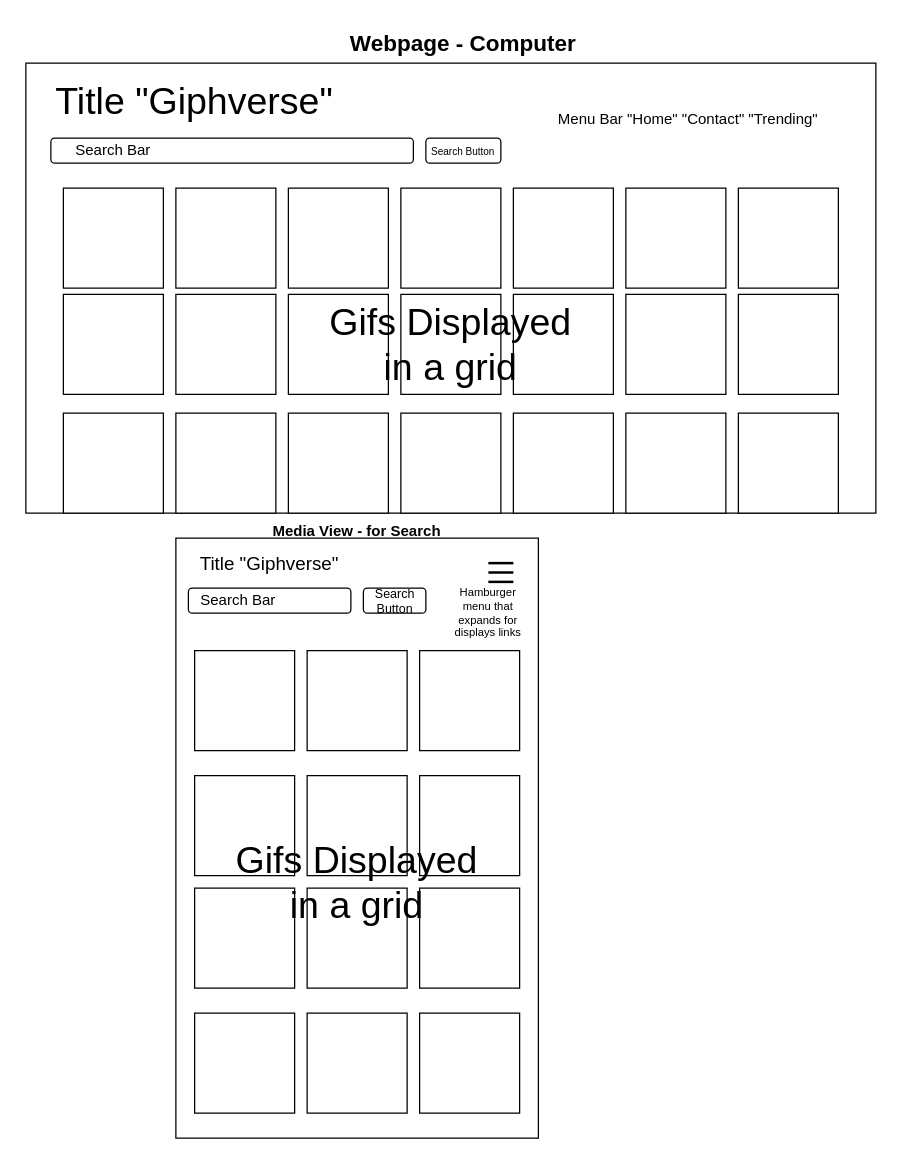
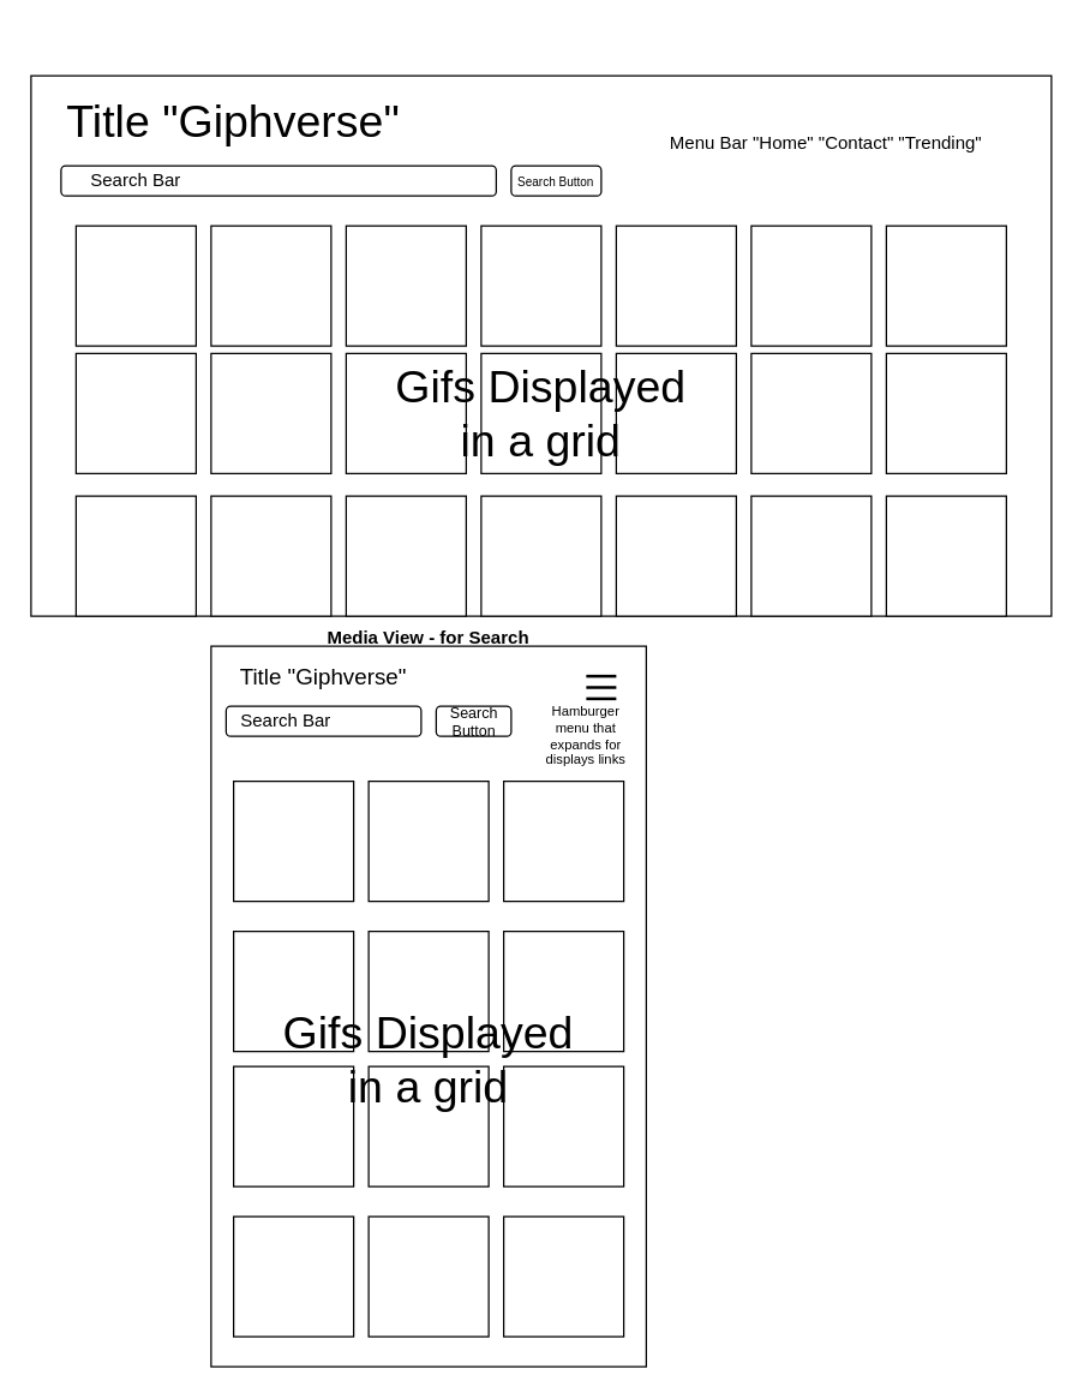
  <mxCell id="0" />
  <mxCell id="1" parent="0" />
  <mxCell id="2" value="" style="rounded=0;whiteSpace=wrap;html=1;" vertex="1" parent="1"><mxGeometry x="20" y="50" width="680" height="360" as="geometry" /></mxCell>
  <mxCell id="3" value="&lt;font style=&quot;font-size: 30px;&quot;&gt;Title &quot;Giphverse&quot;&lt;/font&gt;" style="text;strokeColor=none;align=center;fillColor=none;html=1;verticalAlign=middle;whiteSpace=wrap;rounded=0;" vertex="1" parent="1"><mxGeometry x="30" y="60" width="250" height="40" as="geometry" /></mxCell>
  <mxCell id="4" value="Menu Bar &quot;Home&quot; &quot;Contact&quot; &quot;Trending&quot;" style="text;strokeColor=none;align=center;fillColor=none;html=1;verticalAlign=middle;whiteSpace=wrap;rounded=0;" vertex="1" parent="1"><mxGeometry x="440" y="80" width="220" height="30" as="geometry" /></mxCell>
  <mxCell id="5" value="" style="rounded=1;whiteSpace=wrap;html=1;" vertex="1" parent="1"><mxGeometry x="40" y="110" width="290" height="20" as="geometry" /></mxCell>
  <mxCell id="6" value="Search Bar" style="text;strokeColor=none;align=center;fillColor=none;html=1;verticalAlign=middle;whiteSpace=wrap;rounded=0;" vertex="1" parent="1"><mxGeometry x="50" y="105" width="80" height="30" as="geometry" /></mxCell>
  <mxCell id="7" value="" style="rounded=1;whiteSpace=wrap;html=1;" vertex="1" parent="1"><mxGeometry x="340" y="110" width="60" height="20" as="geometry" /></mxCell>
  <mxCell id="8" value="&lt;font style=&quot;font-size: 8px;&quot;&gt;Search Button&lt;/font&gt;" style="text;strokeColor=none;align=center;fillColor=none;html=1;verticalAlign=middle;whiteSpace=wrap;rounded=0;" vertex="1" parent="1"><mxGeometry x="340" y="105" width="60" height="30" as="geometry" /></mxCell>
  <mxCell id="9" value="" style="whiteSpace=wrap;html=1;aspect=fixed;" vertex="1" parent="1"><mxGeometry x="50" y="150" width="80" height="80" as="geometry" /></mxCell>
  <mxCell id="10" value="" style="whiteSpace=wrap;html=1;aspect=fixed;" vertex="1" parent="1"><mxGeometry x="140" y="150" width="80" height="80" as="geometry" /></mxCell>
  <mxCell id="11" value="" style="whiteSpace=wrap;html=1;aspect=fixed;" vertex="1" parent="1"><mxGeometry x="230" y="150" width="80" height="80" as="geometry" /></mxCell>
  <mxCell id="12" value="" style="whiteSpace=wrap;html=1;aspect=fixed;" vertex="1" parent="1"><mxGeometry x="410" y="150" width="80" height="80" as="geometry" /></mxCell>
  <mxCell id="13" value="" style="whiteSpace=wrap;html=1;aspect=fixed;" vertex="1" parent="1"><mxGeometry x="500" y="150" width="80" height="80" as="geometry" /></mxCell>
  <mxCell id="14" value="" style="whiteSpace=wrap;html=1;aspect=fixed;" vertex="1" parent="1"><mxGeometry x="590" y="150" width="80" height="80" as="geometry" /></mxCell>
  <mxCell id="15" value="" style="whiteSpace=wrap;html=1;aspect=fixed;" vertex="1" parent="1"><mxGeometry x="320" y="150" width="80" height="80" as="geometry" /></mxCell>
  <mxCell id="16" value="" style="whiteSpace=wrap;html=1;aspect=fixed;" vertex="1" parent="1"><mxGeometry x="50" y="235" width="80" height="80" as="geometry" /></mxCell>
  <mxCell id="17" value="" style="whiteSpace=wrap;html=1;aspect=fixed;" vertex="1" parent="1"><mxGeometry x="140" y="235" width="80" height="80" as="geometry" /></mxCell>
  <mxCell id="18" value="" style="whiteSpace=wrap;html=1;aspect=fixed;" vertex="1" parent="1"><mxGeometry x="230" y="235" width="80" height="80" as="geometry" /></mxCell>
  <mxCell id="19" value="" style="whiteSpace=wrap;html=1;aspect=fixed;" vertex="1" parent="1"><mxGeometry x="320" y="235" width="80" height="80" as="geometry" /></mxCell>
  <mxCell id="20" value="" style="whiteSpace=wrap;html=1;aspect=fixed;" vertex="1" parent="1"><mxGeometry x="410" y="235" width="80" height="80" as="geometry" /></mxCell>
  <mxCell id="21" value="" style="whiteSpace=wrap;html=1;aspect=fixed;" vertex="1" parent="1"><mxGeometry x="500" y="235" width="80" height="80" as="geometry" /></mxCell>
  <mxCell id="22" value="" style="whiteSpace=wrap;html=1;aspect=fixed;" vertex="1" parent="1"><mxGeometry x="590" y="235" width="80" height="80" as="geometry" /></mxCell>
  <mxCell id="23" value="" style="whiteSpace=wrap;html=1;aspect=fixed;" vertex="1" parent="1"><mxGeometry x="50" y="330" width="80" height="80" as="geometry" /></mxCell>
  <mxCell id="24" value="" style="whiteSpace=wrap;html=1;aspect=fixed;" vertex="1" parent="1"><mxGeometry x="140" y="330" width="80" height="80" as="geometry" /></mxCell>
  <mxCell id="25" value="" style="whiteSpace=wrap;html=1;aspect=fixed;" vertex="1" parent="1"><mxGeometry x="230" y="330" width="80" height="80" as="geometry" /></mxCell>
  <mxCell id="26" value="" style="whiteSpace=wrap;html=1;aspect=fixed;" vertex="1" parent="1"><mxGeometry x="320" y="330" width="80" height="80" as="geometry" /></mxCell>
  <mxCell id="27" value="" style="whiteSpace=wrap;html=1;aspect=fixed;" vertex="1" parent="1"><mxGeometry x="410" y="330" width="80" height="80" as="geometry" /></mxCell>
  <mxCell id="28" value="" style="whiteSpace=wrap;html=1;aspect=fixed;" vertex="1" parent="1"><mxGeometry x="500" y="330" width="80" height="80" as="geometry" /></mxCell>
  <mxCell id="29" value="" style="whiteSpace=wrap;html=1;aspect=fixed;" vertex="1" parent="1"><mxGeometry x="590" y="330" width="80" height="80" as="geometry" /></mxCell>
- <mxCell id="30" value="Webpage - Computer" style="text;strokeColor=none;align=center;fillColor=none;html=1;verticalAlign=middle;whiteSpace=wrap;rounded=0;fontSize=18;fontStyle=1" vertex="1" parent="1"><mxGeometry x="270" y="20" width="200" height="30" as="geometry" /></mxCell>
  <mxCell id="31" value="" style="rounded=0;whiteSpace=wrap;html=1;" vertex="1" parent="1"><mxGeometry x="140" y="430" width="290" height="480" as="geometry" /></mxCell>
  <mxCell id="32" value="&lt;font style=&quot;font-size: 15px;&quot;&gt;Title &quot;Giphverse&quot;&lt;/font&gt;" style="text;strokeColor=none;align=center;fillColor=none;html=1;verticalAlign=middle;whiteSpace=wrap;rounded=0;" vertex="1" parent="1"><mxGeometry x="90" y="430" width="250" height="40" as="geometry" /></mxCell>
  <mxCell id="33" value="" style="rounded=1;whiteSpace=wrap;html=1;" vertex="1" parent="1"><mxGeometry x="150" y="470" width="130" height="20" as="geometry" /></mxCell>
  <mxCell id="34" value="Search Bar" style="text;strokeColor=none;align=center;fillColor=none;html=1;verticalAlign=middle;whiteSpace=wrap;rounded=0;" vertex="1" parent="1"><mxGeometry x="150" y="465" width="80" height="30" as="geometry" /></mxCell>
  <mxCell id="35" value="" style="rounded=1;whiteSpace=wrap;html=1;" vertex="1" parent="1"><mxGeometry x="290" y="470" width="50" height="20" as="geometry" /></mxCell>
  <mxCell id="36" value="&lt;font&gt;Search Button&lt;/font&gt;" style="text;strokeColor=none;align=center;fillColor=none;html=1;verticalAlign=middle;whiteSpace=wrap;rounded=0;fontSize=10;" vertex="1" parent="1"><mxGeometry x="282.5" y="465" width="65" height="30" as="geometry" /></mxCell>
  <mxCell id="37" value="" style="line;strokeWidth=2;html=1;" vertex="1" parent="1"><mxGeometry x="390" y="445" width="20" height="10" as="geometry" /></mxCell>
  <mxCell id="38" value="" style="line;strokeWidth=2;html=1;" vertex="1" parent="1"><mxGeometry x="390" y="450" width="20" height="15" as="geometry" /></mxCell>
  <mxCell id="39" value="" style="line;strokeWidth=2;html=1;" vertex="1" parent="1"><mxGeometry x="390" y="460" width="20" height="10" as="geometry" /></mxCell>
  <mxCell id="40" value="Hamburger menu that expands for displays links" style="text;strokeColor=none;align=center;fillColor=none;html=1;verticalAlign=middle;whiteSpace=wrap;rounded=0;fontSize=9;" vertex="1" parent="1"><mxGeometry x="360" y="470" width="60" height="40" as="geometry" /></mxCell>
  <mxCell id="41" value="" style="whiteSpace=wrap;html=1;aspect=fixed;" vertex="1" parent="1"><mxGeometry x="155" y="520" width="80" height="80" as="geometry" /></mxCell>
  <mxCell id="42" value="" style="whiteSpace=wrap;html=1;aspect=fixed;" vertex="1" parent="1"><mxGeometry x="245" y="520" width="80" height="80" as="geometry" /></mxCell>
  <mxCell id="43" value="" style="whiteSpace=wrap;html=1;aspect=fixed;" vertex="1" parent="1"><mxGeometry x="335" y="520" width="80" height="80" as="geometry" /></mxCell>
  <mxCell id="44" value="" style="whiteSpace=wrap;html=1;aspect=fixed;" vertex="1" parent="1"><mxGeometry x="155" y="620" width="80" height="80" as="geometry" /></mxCell>
  <mxCell id="45" value="" style="whiteSpace=wrap;html=1;aspect=fixed;" vertex="1" parent="1"><mxGeometry x="245" y="620" width="80" height="80" as="geometry" /></mxCell>
  <mxCell id="46" value="" style="whiteSpace=wrap;html=1;aspect=fixed;" vertex="1" parent="1"><mxGeometry x="335" y="620" width="80" height="80" as="geometry" /></mxCell>
  <mxCell id="47" value="" style="whiteSpace=wrap;html=1;aspect=fixed;" vertex="1" parent="1"><mxGeometry x="155" y="710" width="80" height="80" as="geometry" /></mxCell>
  <mxCell id="48" value="" style="whiteSpace=wrap;html=1;aspect=fixed;" vertex="1" parent="1"><mxGeometry x="245" y="710" width="80" height="80" as="geometry" /></mxCell>
  <mxCell id="49" value="" style="whiteSpace=wrap;html=1;aspect=fixed;" vertex="1" parent="1"><mxGeometry x="335" y="710" width="80" height="80" as="geometry" /></mxCell>
  <mxCell id="50" value="" style="whiteSpace=wrap;html=1;aspect=fixed;" vertex="1" parent="1"><mxGeometry x="155" y="810" width="80" height="80" as="geometry" /></mxCell>
  <mxCell id="51" value="" style="whiteSpace=wrap;html=1;aspect=fixed;" vertex="1" parent="1"><mxGeometry x="245" y="810" width="80" height="80" as="geometry" /></mxCell>
  <mxCell id="52" value="" style="whiteSpace=wrap;html=1;aspect=fixed;" vertex="1" parent="1"><mxGeometry x="335" y="810" width="80" height="80" as="geometry" /></mxCell>
  <mxCell id="53" value="Gifs Displayed in a grid" style="text;strokeColor=none;align=center;fillColor=none;html=1;verticalAlign=middle;whiteSpace=wrap;rounded=0;fontSize=30;" vertex="1" parent="1"><mxGeometry x="250" y="260" width="220" height="30" as="geometry" /></mxCell>
  <mxCell id="54" value="Gifs Displayed in a grid" style="text;strokeColor=none;align=center;fillColor=none;html=1;verticalAlign=middle;whiteSpace=wrap;rounded=0;fontSize=30;" vertex="1" parent="1"><mxGeometry x="175" y="690" width="220" height="30" as="geometry" /></mxCell>
  <mxCell id="55" value="Media View - for Search" style="text;strokeColor=none;align=center;fillColor=none;html=1;verticalAlign=middle;whiteSpace=wrap;rounded=0;fontStyle=1" vertex="1" parent="1"><mxGeometry x="210" y="410" width="150" height="30" as="geometry" /></mxCell>
